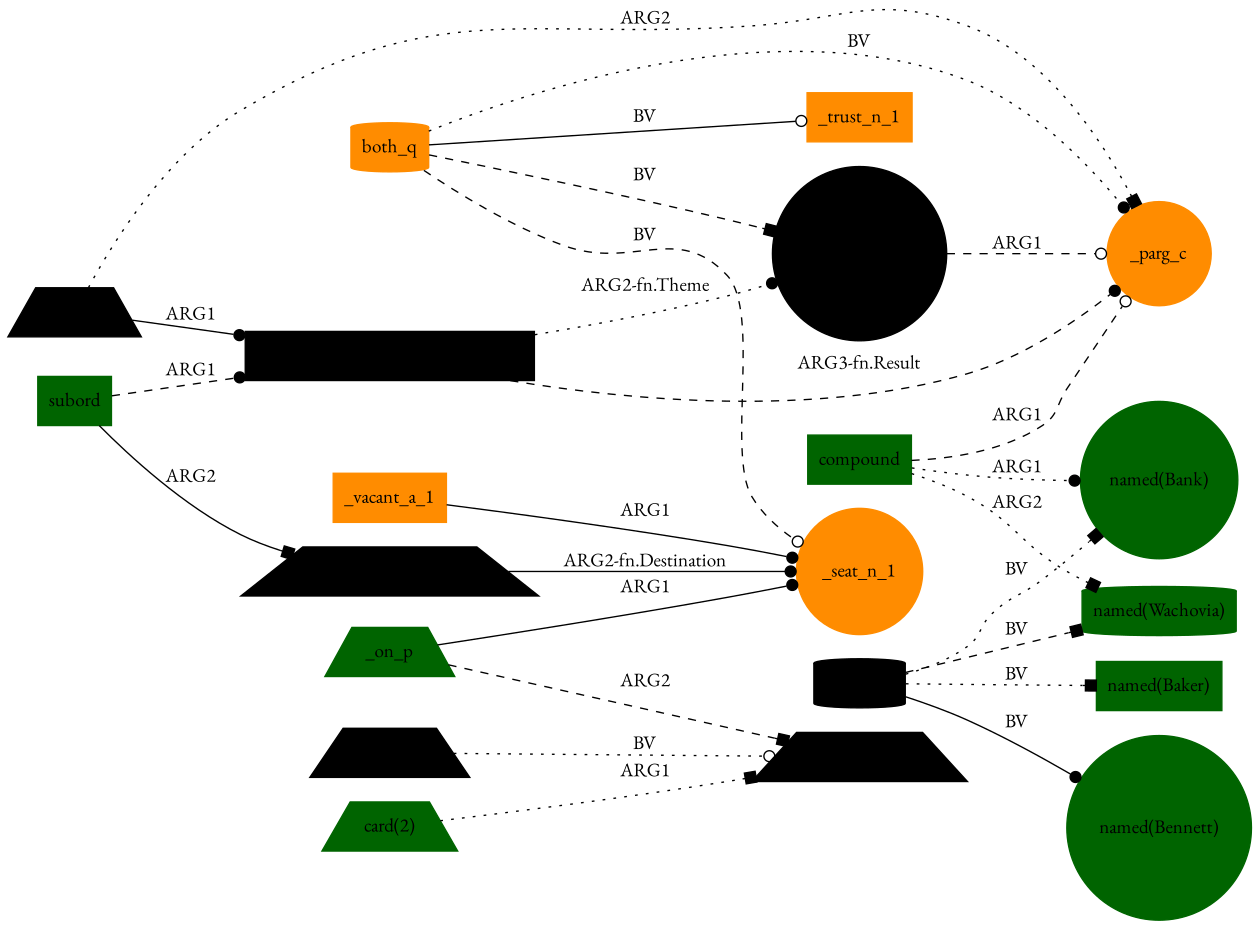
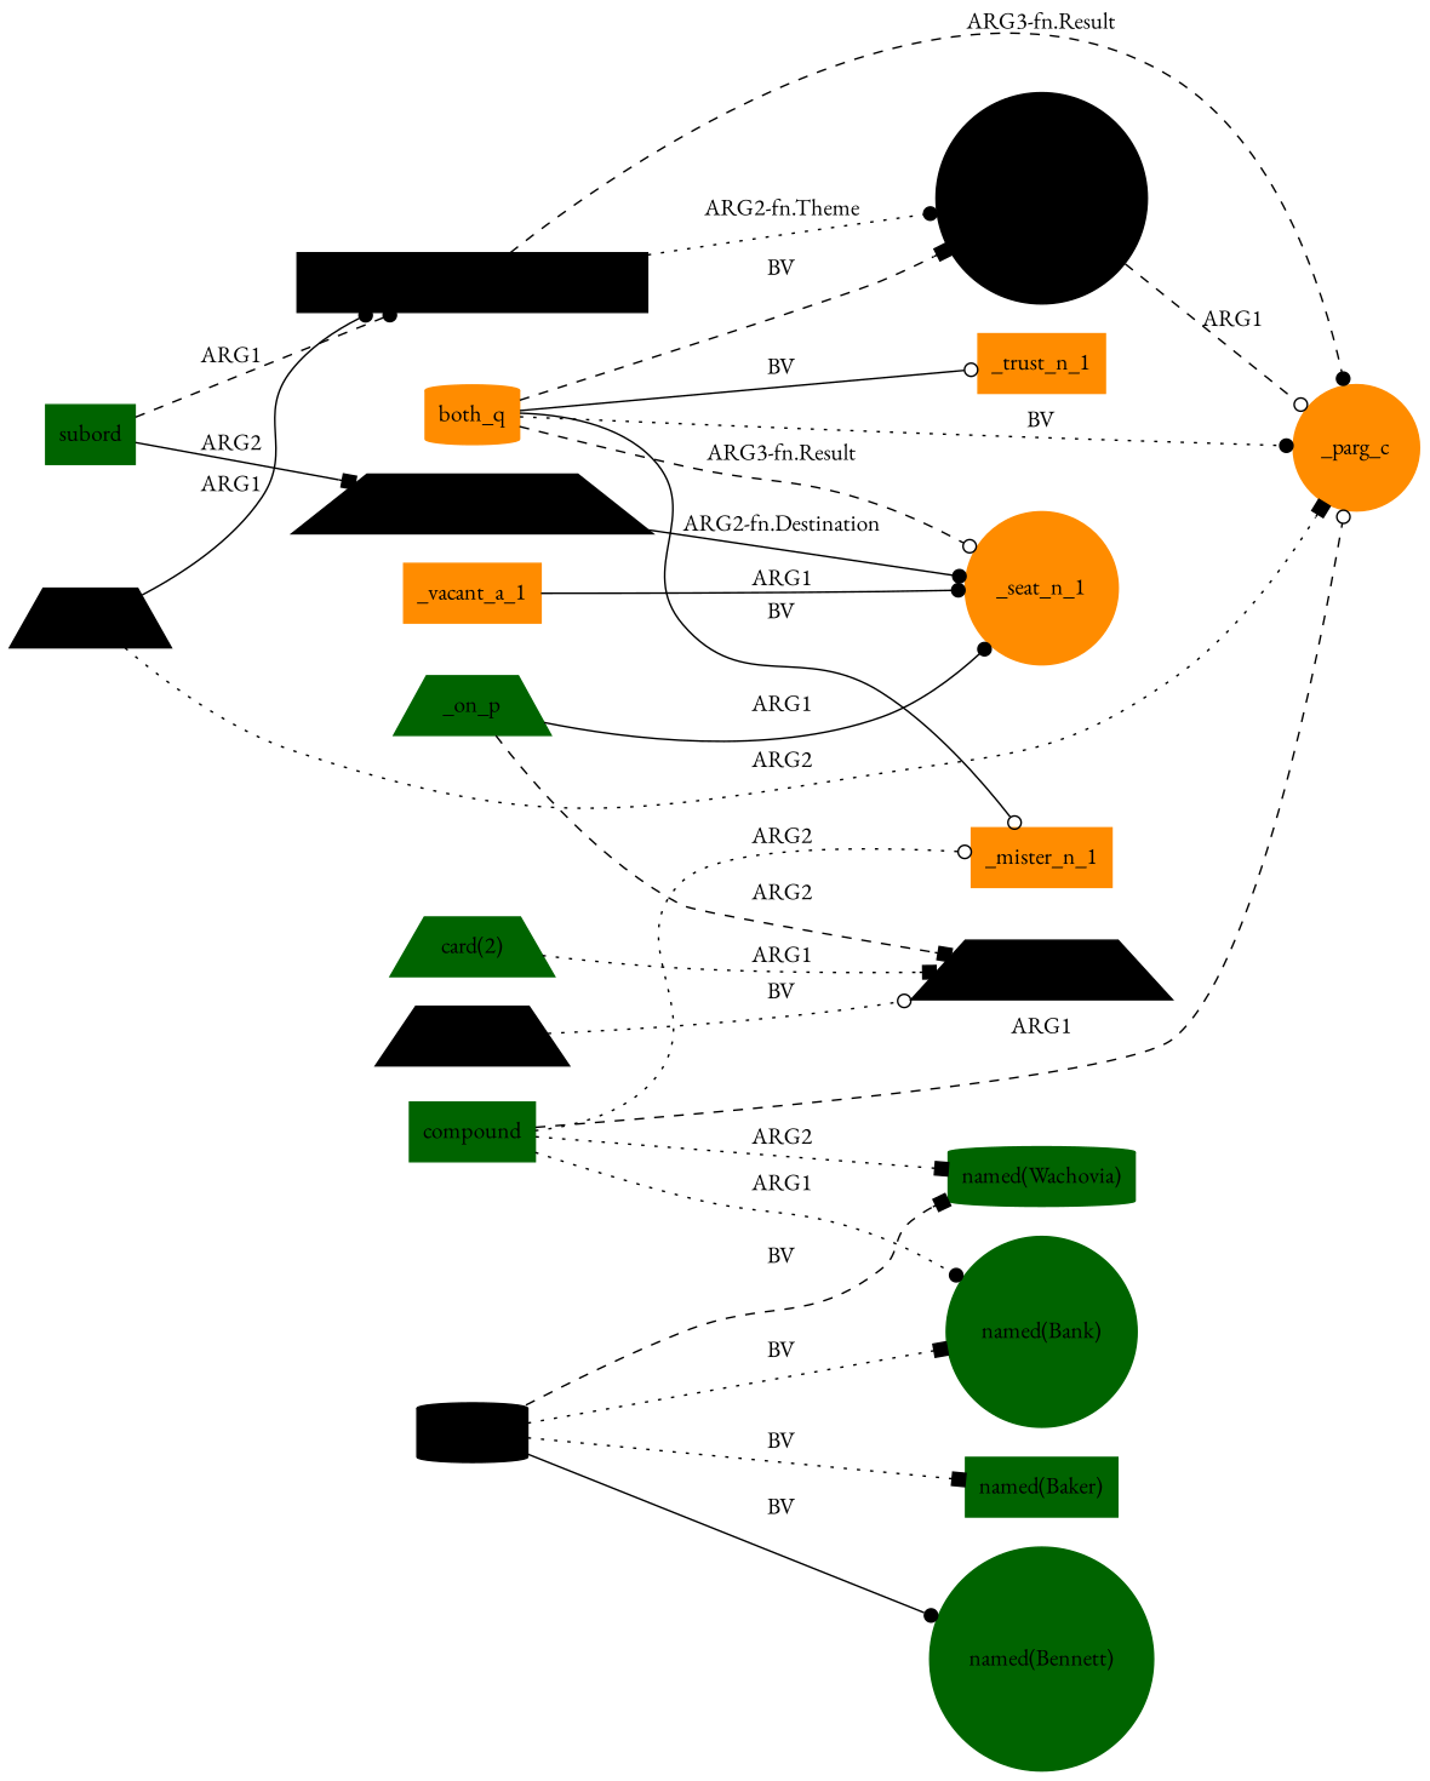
  digraph {
    fontname="EB Garamond"
    rankdir=LR
    node [color=darkgreen fontname="EB Garamond" shape=box style=filled]
    edge [arrowhead=dot fontname="EB Garamond" style=dotted]
    _director_n_of [color=black shape=circle]
    n2 [color=darkorange label=_parg_c shape=circle]
    compound
+   _mister_n_1 [color=darkorange]
    "named(Wachovia)" [shape=cylinder]
    "named(Bank)" [shape=circle]
    "_fill_v_cause-fn.IN" [color=black shape=trapezium]
    subord
    "_elect_v_1-fn.Change_of_leadership" [color=black]
    _seat_n_1 [color=darkorange shape=circle]
    n11 [color=darkorange label=both_q shape=cylinder]
    _trust_n_1 [color=darkorange]
    "card(2)" [shape=trapezium]
    _board_n_of [color=black shape=trapezium]
    _vacant_a_1 [color=darkorange]
    parg_d [color=black shape=trapezium]
    proper_q [color=black shape=cylinder]
    "named(Baker)"
    "named(Bennett)" [shape=circle]
    _on_p [shape=trapezium]
    _both_q [color=black shape=trapezium]
    _director_n_of -> n2 [arrowhead=odot label=ARG1 style=dashed]
    compound -> n2 [arrowhead=odot label=ARG1 style=dashed]
+   compound -> _mister_n_1 [arrowhead=odot label=ARG2]
    compound -> "named(Wachovia)" [arrowhead=box label=ARG2]
    compound -> "named(Bank)" [label=ARG1]
    "_fill_v_cause-fn.IN" -> _seat_n_1 [label="ARG2-fn.Destination" style=solid]
    subord -> "_fill_v_cause-fn.IN" [arrowhead=box label=ARG2 style=solid]
    subord -> "_elect_v_1-fn.Change_of_leadership" [label=ARG1 style=dashed]
    "_elect_v_1-fn.Change_of_leadership" -> _director_n_of [label="ARG2-fn.Theme"]
    "_elect_v_1-fn.Change_of_leadership" -> n2 [label="ARG3-fn.Result" style=dashed]
    n11 -> _director_n_of [arrowhead=box label=BV style=dashed]
    n11 -> n2 [label=BV]
-   n11 -> _seat_n_1 [arrowhead=odot label=BV style=dashed]
+   n11 -> _mister_n_1 [arrowhead=odot label=BV style=solid]
+   n11 -> _seat_n_1 [arrowhead=odot label="ARG3-fn.Result" style=dashed]
    n11 -> _trust_n_1 [arrowhead=odot label=BV style=solid]
    "card(2)" -> _board_n_of [arrowhead=box label=ARG1]
    _vacant_a_1 -> _seat_n_1 [label=ARG1 style=solid]
    parg_d -> n2 [arrowhead=box label=ARG2]
    parg_d -> "_elect_v_1-fn.Change_of_leadership" [label=ARG1 style=solid]
    proper_q -> "named(Wachovia)" [arrowhead=box label=BV style=dashed]
    proper_q -> "named(Bank)" [arrowhead=box label=BV]
    proper_q -> "named(Baker)" [arrowhead=box label=BV]
    proper_q -> "named(Bennett)" [label=BV style=solid]
    _on_p -> _seat_n_1 [label=ARG1 style=solid]
    _on_p -> _board_n_of [arrowhead=box label=ARG2 style=dashed]
    _both_q -> _board_n_of [arrowhead=odot label=BV]
  }
